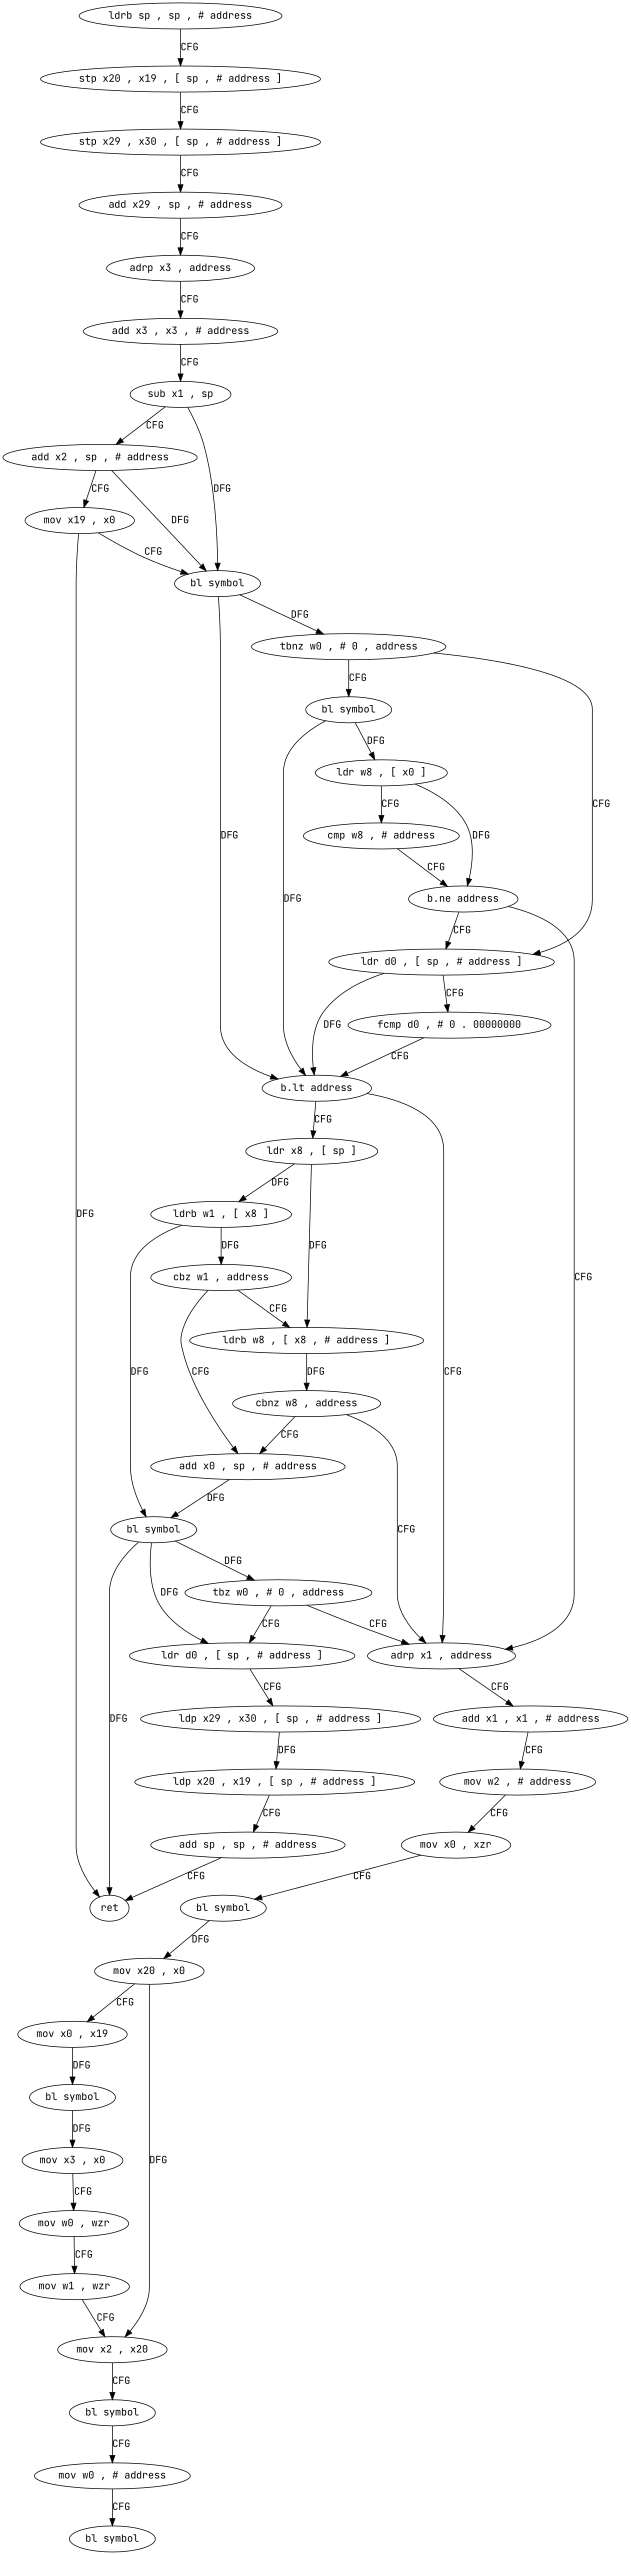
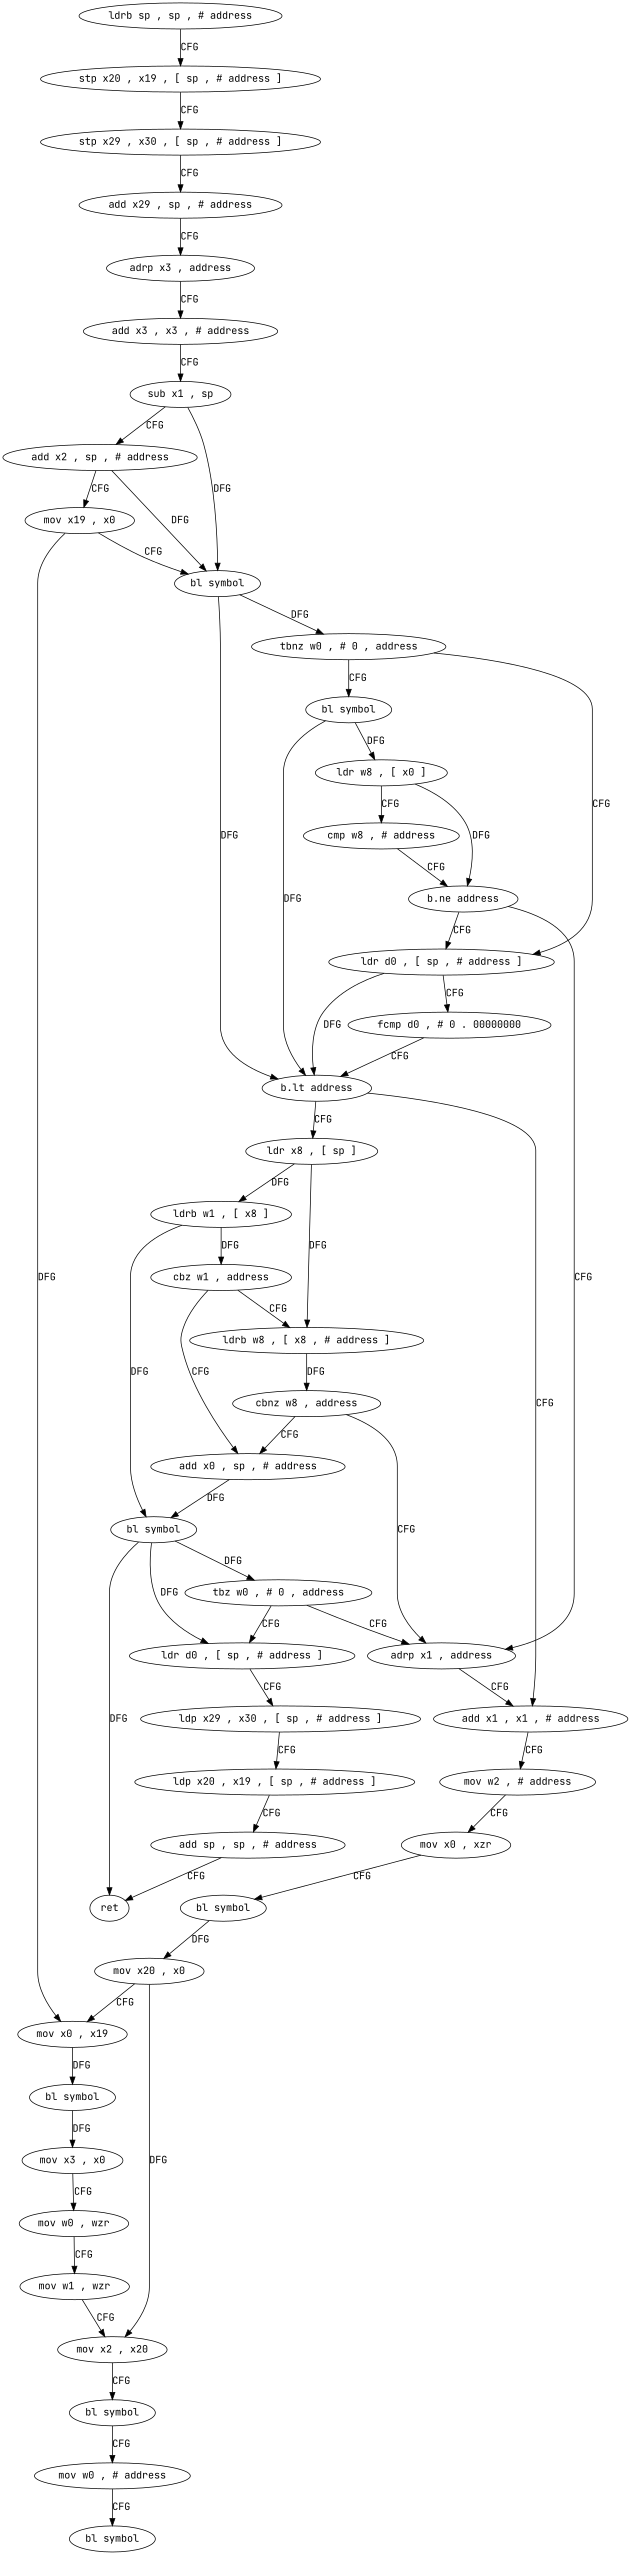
  digraph {
    fontname="JetBrains Mono"
    node [fontname="JetBrains Mono"]
    edge [fontname="JetBrains Mono"]
    n1 [label="ldrb sp , sp , # address"]
    n2 [label="stp x20 , x19 , [ sp , # address ]"]
    n3 [label="stp x29 , x30 , [ sp , # address ]"]
    n4 [label="add x29 , sp , # address"]
    n5 [label="adrp x3 , address"]
    n6 [label="add x3 , x3 , # address"]
    n7 [label="sub x1 , sp"]
    n8 [label="add x2 , sp , # address"]
    n9 [label="bl symbol"]
    n10 [label="mov x19 , x0"]
    n11 [label="tbnz w0 , # 0 , address"]
    n12 [label="b.lt address"]
    n13 [label="mov x0 , x19"]
    n14 [label="bl symbol"]
    n15 [label="ldr d0 , [ sp , # address ]"]
    n16 [label="bl symbol"]
    n17 [label="adrp x1 , address"]
    n18 [label="ldr x8 , [ sp ]"]
    n19 [label="fcmp d0 , # 0 . 00000000"]
    n20 [label="ldr w8 , [ x0 ]"]
    n21 [label="cmp w8 , # address"]
    n22 [label="b.ne address"]
    n23 [label="add x1 , x1 , # address"]
    n24 [label="ldrb w1 , [ x8 ]"]
    n25 [label="ldrb w8 , [ x8 , # address ]"]
    n26 [label="mov w2 , # address"]
    n27 [label="cbz w1 , address"]
    n28 [label="bl symbol"]
    n29 [label="cbnz w8 , address"]
    n30 [label="mov x0 , xzr"]
    n31 [label="bl symbol"]
    n32 [label="mov x20 , x0"]
    n33 [label="mov x2 , x20"]
    n34 [label="bl symbol"]
    n35 [label="mov x3 , x0"]
    n36 [label="mov w0 , wzr"]
    n37 [label="mov w1 , wzr"]
    n38 [label="mov w0 , # address"]
    n39 [label="bl symbol"]
    n40 [label="add x0 , sp , # address"]
    n41 [label="tbz w0 , # 0 , address"]
    n42 [label="ldr d0 , [ sp , # address ]"]
    n43 [label=ret]
    n44 [label="ldp x29 , x30 , [ sp , # address ]"]
    n45 [label="ldp x20 , x19 , [ sp , # address ]"]
    n46 [label="add sp , sp , # address"]
    n1 -> n2 [label=CFG]
    n2 -> n3 [label=CFG]
    n3 -> n4 [label=CFG]
    n4 -> n5 [label=CFG]
    n5 -> n6 [label=CFG]
    n6 -> n7 [label=CFG]
    n7 -> n8 [label=CFG]
    n7 -> n9 [label=DFG]
    n8 -> n9 [label=DFG]
    n8 -> n10 [label=CFG]
    n9 -> n11 [label=DFG]
    n9 -> n12 [label=DFG]
    n10 -> n9 [label=CFG]
-   n10 -> n43 [label=DFG]
+   n10 -> n13 [label=DFG]
    n11 -> n15 [label=CFG]
    n11 -> n16 [label=CFG]
-   n12 -> n17 [label=CFG]
+   n12 -> n23 [label=CFG]
    n12 -> n18 [label=CFG]
    n13 -> n14 [label=DFG]
    n14 -> n35 [label=DFG]
    n15 -> n12 [label=DFG]
    n15 -> n19 [label=CFG]
    n16 -> n12 [label=DFG]
    n16 -> n20 [label=DFG]
    n17 -> n23 [label=CFG]
    n18 -> n24 [label=DFG]
    n18 -> n25 [label=DFG]
    n19 -> n12 [label=CFG]
    n20 -> n21 [label=CFG]
    n20 -> n22 [label=DFG]
    n21 -> n22 [label=CFG]
    n22 -> n15 [label=CFG]
    n22 -> n17 [label=CFG]
    n23 -> n26 [label=CFG]
    n24 -> n27 [label=DFG]
    n24 -> n28 [label=DFG]
    n25 -> n29 [label=DFG]
    n26 -> n30 [label=CFG]
    n27 -> n25 [label=CFG]
    n27 -> n40 [label=CFG]
    n28 -> n41 [label=DFG]
    n28 -> n42 [label=DFG]
    n28 -> n43 [label=DFG]
    n29 -> n17 [label=CFG]
    n29 -> n40 [label=CFG]
    n30 -> n31 [label=CFG]
    n31 -> n32 [label=DFG]
    n32 -> n13 [label=CFG]
    n32 -> n33 [label=DFG]
    n33 -> n34 [label=CFG]
    n34 -> n38 [label=CFG]
    n35 -> n36 [label=CFG]
    n36 -> n37 [label=CFG]
    n37 -> n33 [label=CFG]
    n38 -> n39 [label=CFG]
    n40 -> n28 [label=DFG]
    n41 -> n17 [label=CFG]
    n41 -> n42 [label=CFG]
    n42 -> n44 [label=CFG]
-   n44 -> n45 [label=DFG]
+   n44 -> n45 [label=CFG]
    n45 -> n46 [label=CFG]
    n46 -> n43 [label=CFG]
  }
